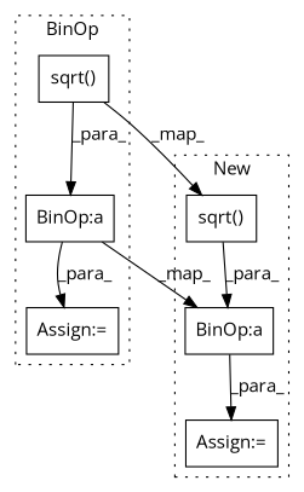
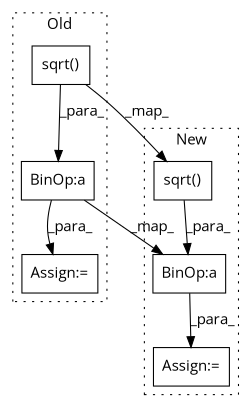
  digraph {
    fontname="Open Sans"
    node [a=75 l=3 shape=box fontname="Open Sans"]
    edge [fontname="Open Sans"]
    n1 [l="10,1" label="sqrt()" s="9034,9050"]
    n2 [a=82 label="BinOp:a" s=9051]
    n3 [a=68 l=4 label="Assign:=" s=9030]
    n4 [l="10,1" label="sqrt()" s="9041,9057"]
    n5 [a=82 label="BinOp:a" s=9058]
    n6 [a=68 label="Assign:=" s=9917]
    subgraph cluster_1 {
-     label=BinOp
+     label=Old
      style=dotted
      n1
      n2
      n3
    }
    subgraph cluster_2 {
      label=New
      style=dotted
      n4
      n5
      n6
    }
    n1 -> n2 [label=_para_]
    n1 -> n4 [label=_map_]
    n2 -> n3 [label=_para_]
    n2 -> n5 [label=_map_]
    n4 -> n5 [label=_para_]
    n5 -> n6 [label=_para_]
  }
